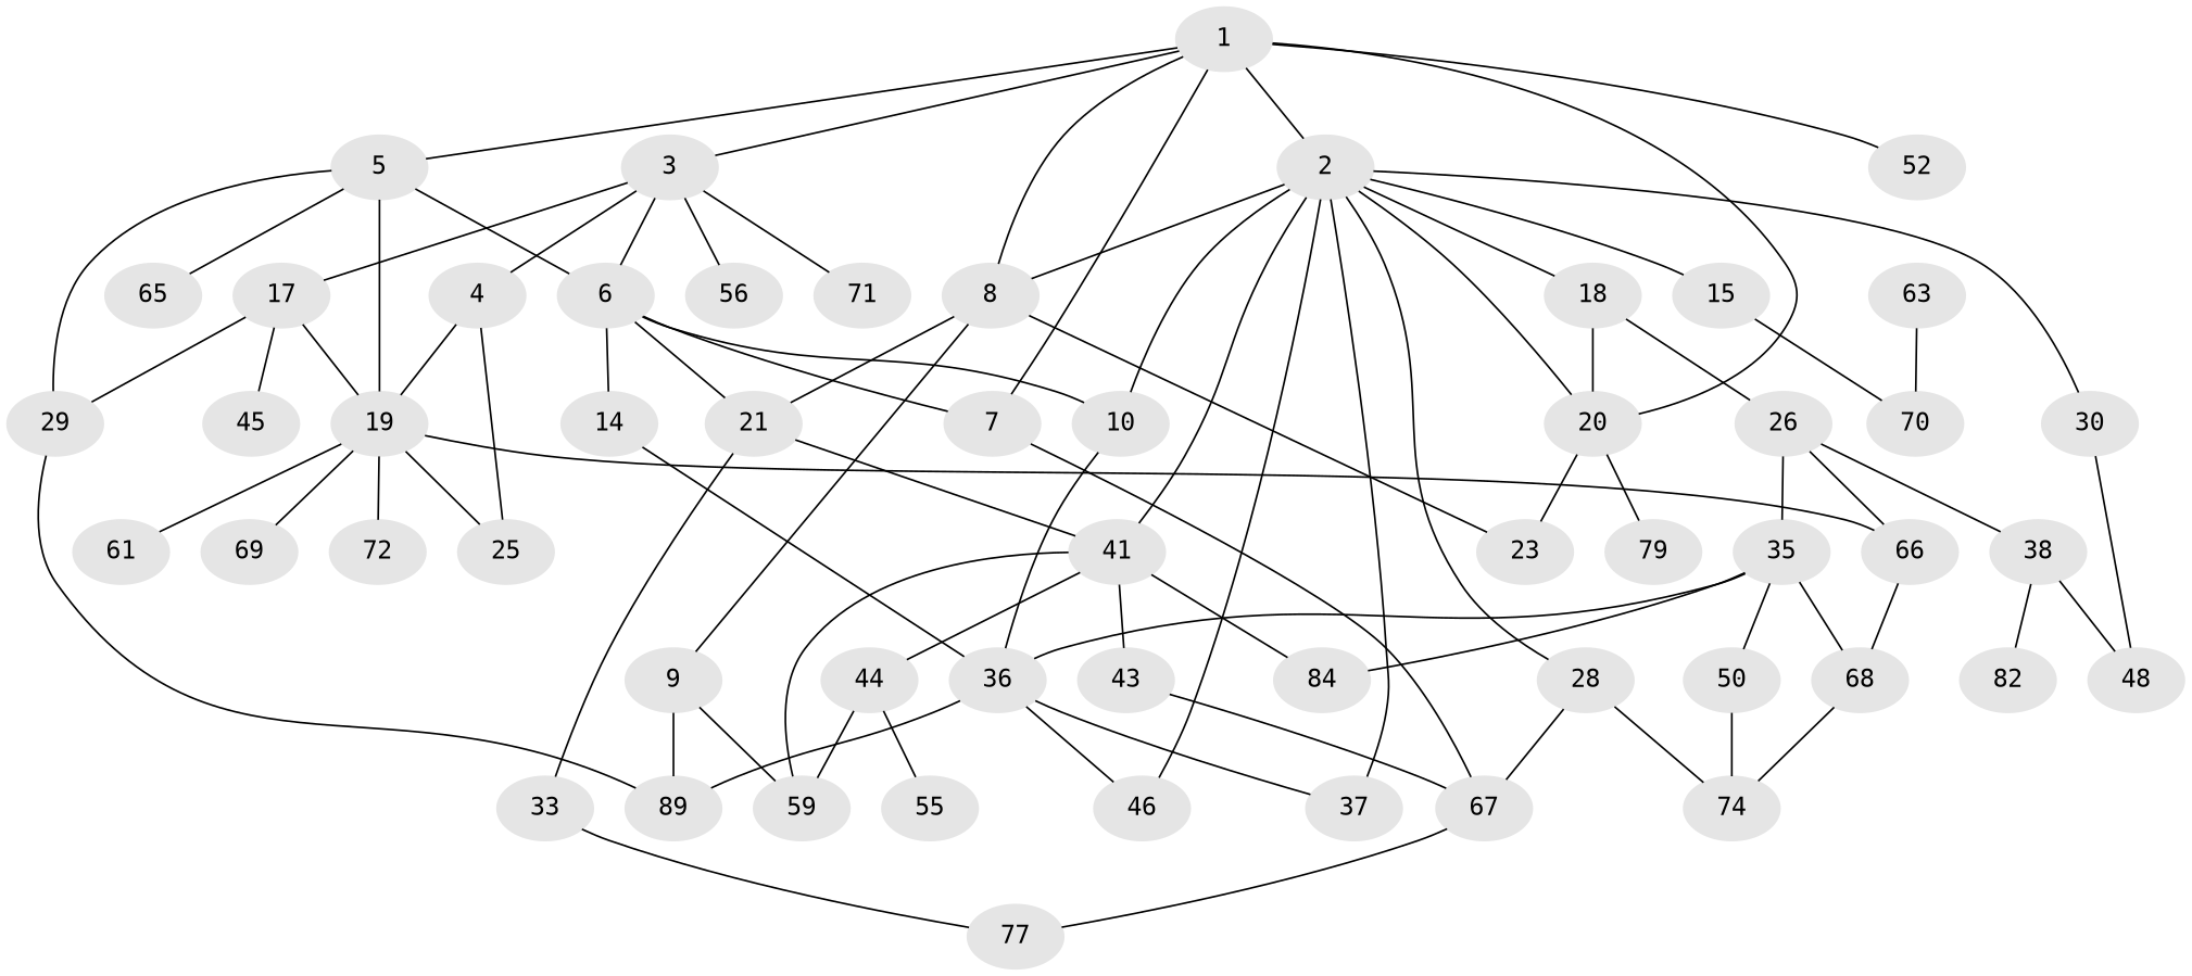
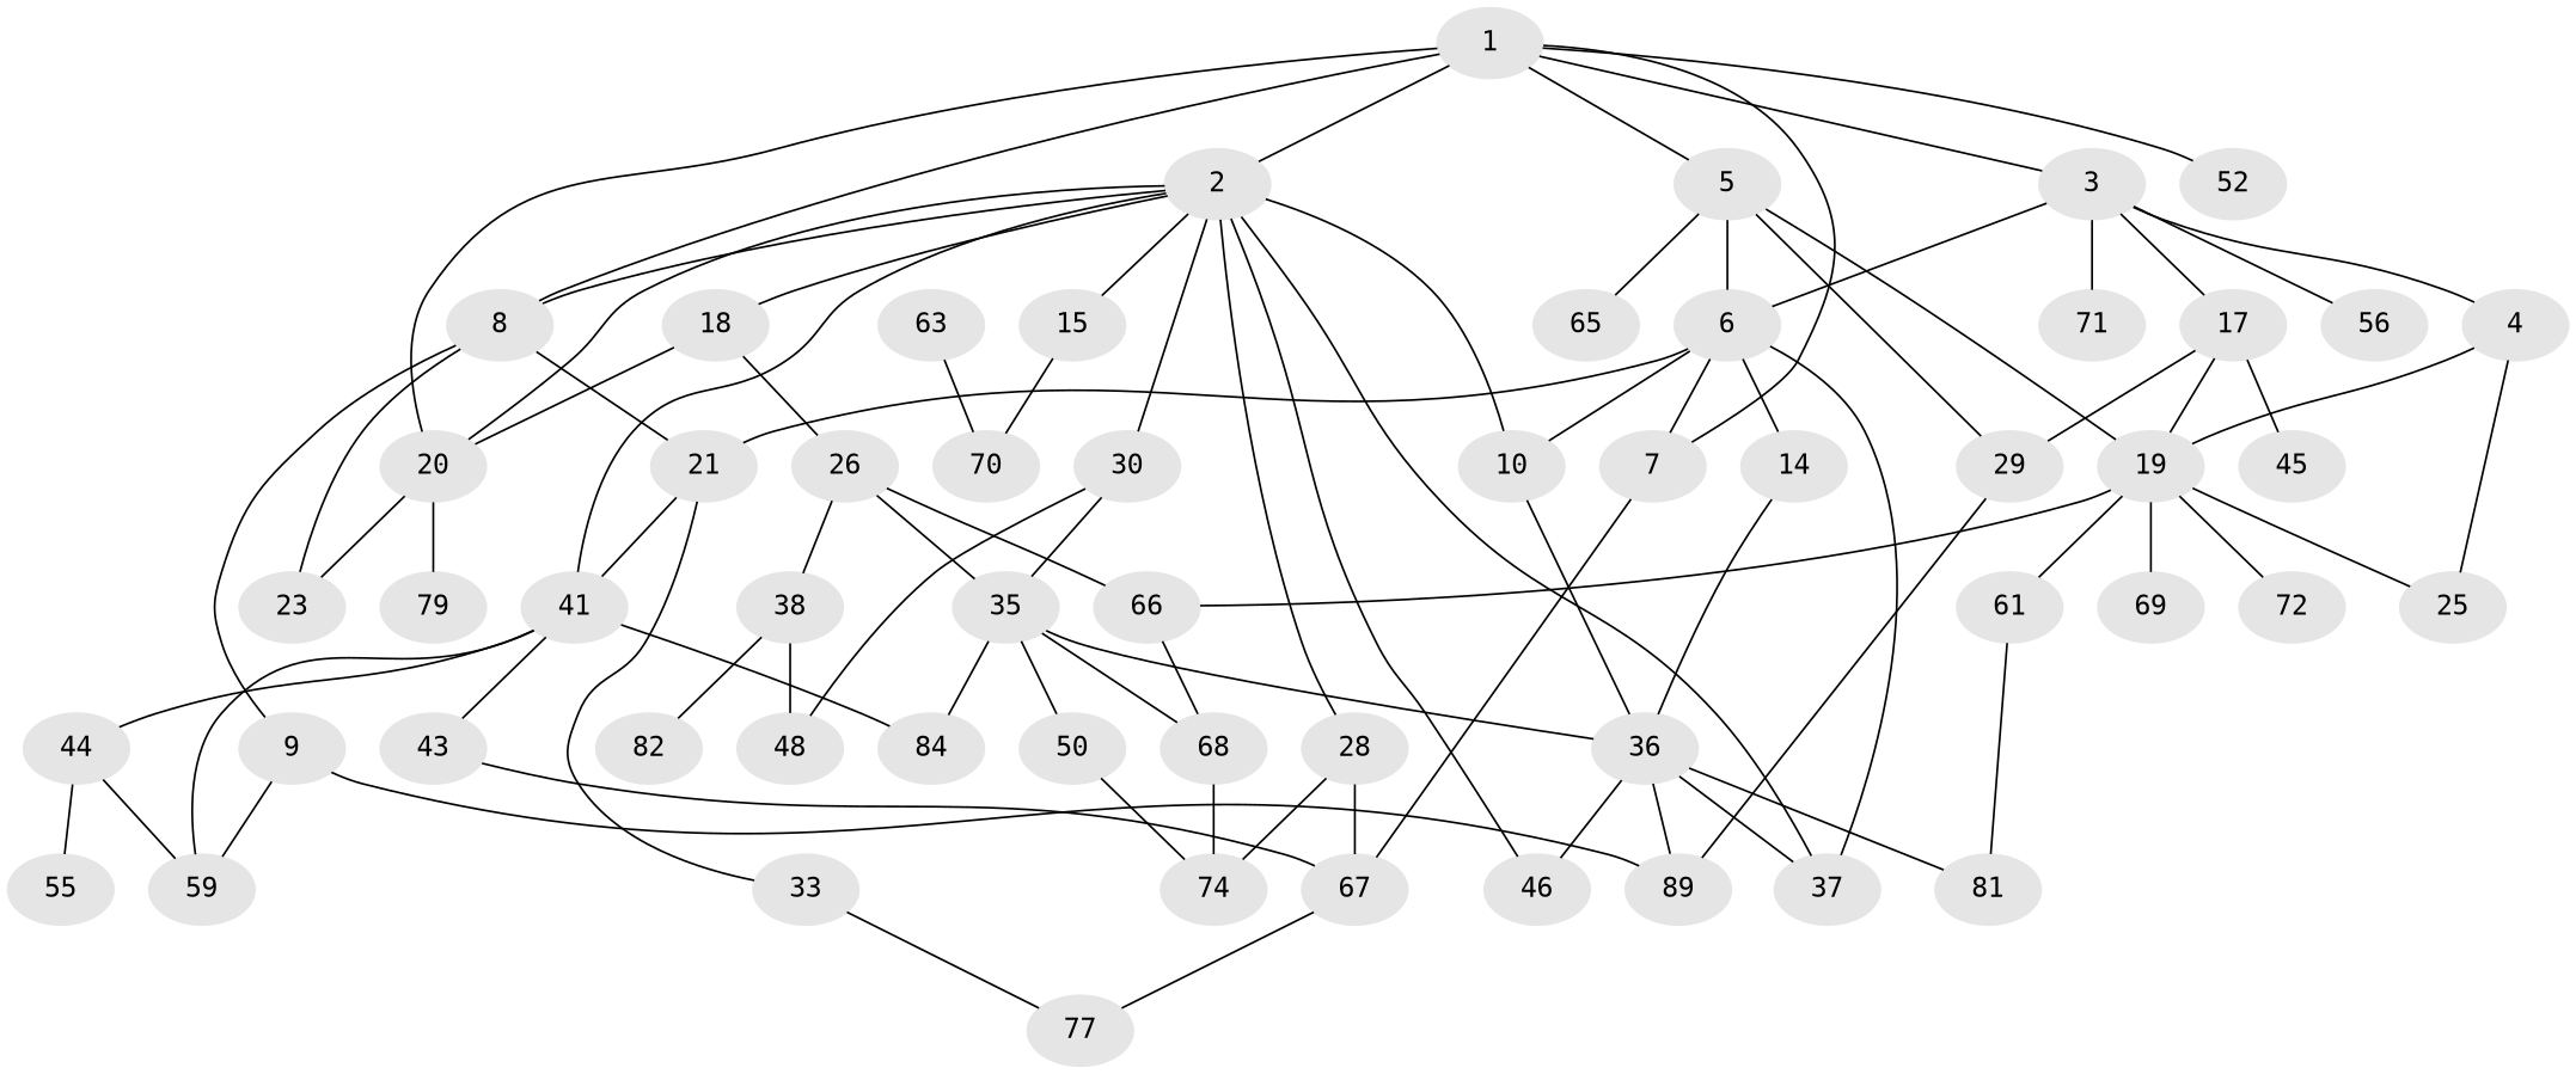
  graph {
    fontname="DejaVu Sans Mono"
    node [color=gray90 fontname="DejaVu Sans Mono" style=filled]
    edge [fontname="DejaVu Sans Mono"]
    1 [super="+60"]
    2 [super="+16"]
    3 [super="+13"]
    5 [super="+27"]
    7 [super="+47"]
    8 [super="+90"]
    20 [super="+40"]
    52
    10 [super="+24"]
    15 [super="+32"]
    28
    30 [super="+49"]
    37 [super="+51"]
    41 [super="+42"]
    46
    18
    4 [super="+22"]
    6 [super="+11"]
    17
    56
    71 [super="+83"]
    19 [super="+34"]
    29 [super="+80"]
    65
    67 [super="+91"]
    21 [super="+62"]
    9 [super="+12"]
    23 [super="+53"]
    79
    36 [super="+39"]
    70
    74 [super="+85"]
    35
    48
    59 [super="+64"]
    84
    43
    44
    25 [super="+31"]
    14
    45
    61 [super="+88"]
    66
    69
    72
    89
    33 [super="+54"]
    77
+   81
    26 [super="+78"]
    38
    68 [super="+75"]
    50 [super="+58"]
    82 [super="+86"]
    55 [super="+57"]
    63 [super="+87"]
    1 -- 2 [weight=2]
    1 -- 3
    1 -- 5
    1 -- 7
    1 -- 8
    1 -- 20
    1 -- 52
    2 -- 8
    2 -- 20
    2 -- 10
    2 -- 15
    2 -- 28
    2 -- 30
    2 -- 37
    2 -- 41
    2 -- 46
    2 -- 18
    3 -- 4
    3 -- 6
    3 -- 17
    3 -- 56
    3 -- 71
    5 -- 6
    5 -- 19
    5 -- 29
    5 -- 65
    7 -- 67
    8 -- 21
    8 -- 9
    8 -- 23
    20 -- 23
    20 -- 79
    10 -- 36
    15 -- 70
    28 -- 67
    28 -- 74
+   30 -- 35
    30 -- 48
    41 -- 59
    41 -- 84
    41 -- 43
    41 -- 44
    18 -- 20
    18 -- 26
    4 -- 19
    4 -- 25
    6 -- 7
    6 -- 10
+   6 -- 37
    6 -- 21
    6 -- 14
    17 -- 19
    17 -- 29
    17 -- 45
    19 -- 25
    19 -- 61
    19 -- 66
    19 -- 69
    19 -- 72
    29 -- 89
    67 -- 77
    21 -- 41
    21 -- 33
    9 -- 59
    9 -- 89
    36 -- 37
    36 -- 46
    36 -- 89
+   36 -- 81
    35 -- 36
    35 -- 84
    35 -- 68
    35 -- 50
    43 -- 67
    44 -- 59
    44 -- 55
    14 -- 36
+   61 -- 81
    66 -- 68
    33 -- 77
    26 -- 35
    26 -- 66
    26 -- 38
    38 -- 48
    38 -- 82
    68 -- 74
    50 -- 74
    63 -- 70
  }
